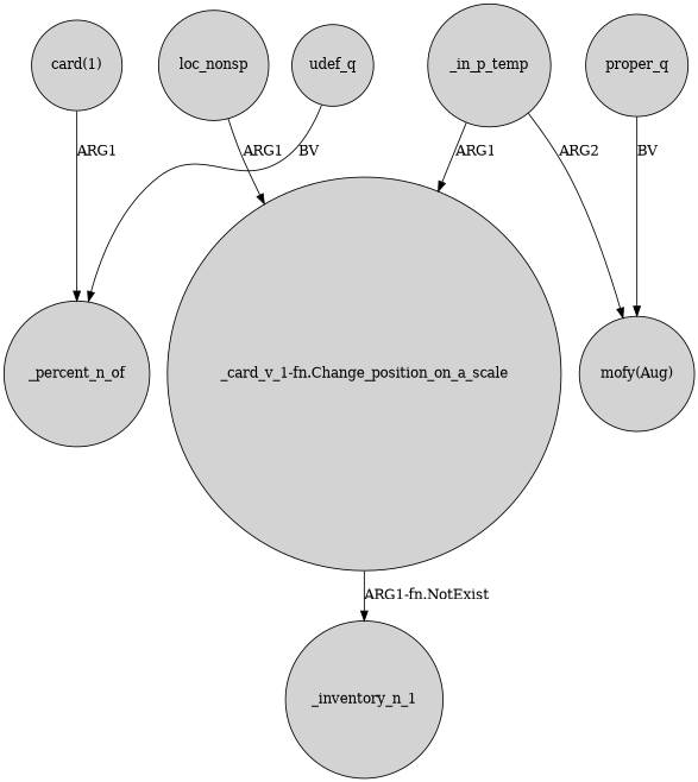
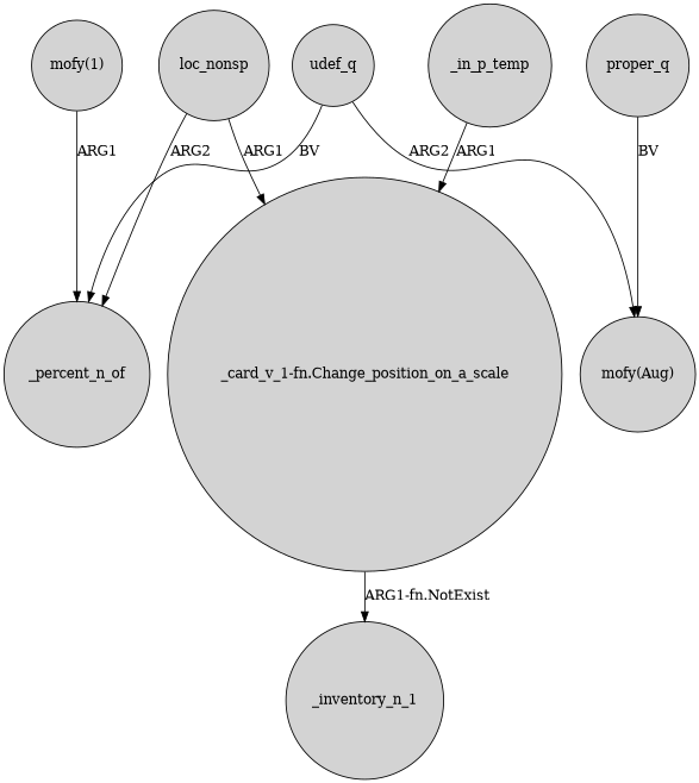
  digraph {
    node [shape=circle style=filled]
-   "card(1)"
+   "card(1)" [label="mofy(1)"]
    _percent_n_of
    _in_p_temp
    "mofy(Aug)"
    n5 [label="_card_v_1-fn.Change_position_on_a_scale"]
    _inventory_n_1
    loc_nonsp
    udef_q
    proper_q
    "card(1)" -> _percent_n_of [label=ARG1]
-   _in_p_temp -> "mofy(Aug)" [label=ARG2]
+   udef_q -> "mofy(Aug)" [label=ARG2]
    _in_p_temp -> n5 [label=ARG1]
    n5 -> _inventory_n_1 [label="ARG1-fn.NotExist"]
+   loc_nonsp -> _percent_n_of [label=ARG2]
    loc_nonsp -> n5 [label=ARG1]
    udef_q -> _percent_n_of [label=BV]
    proper_q -> "mofy(Aug)" [label=BV]
  }
